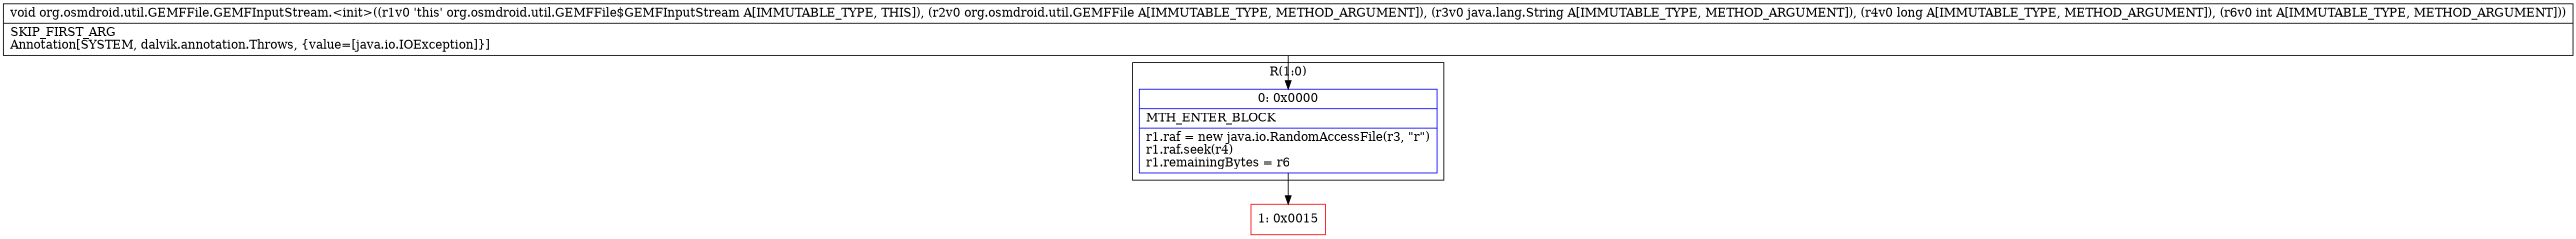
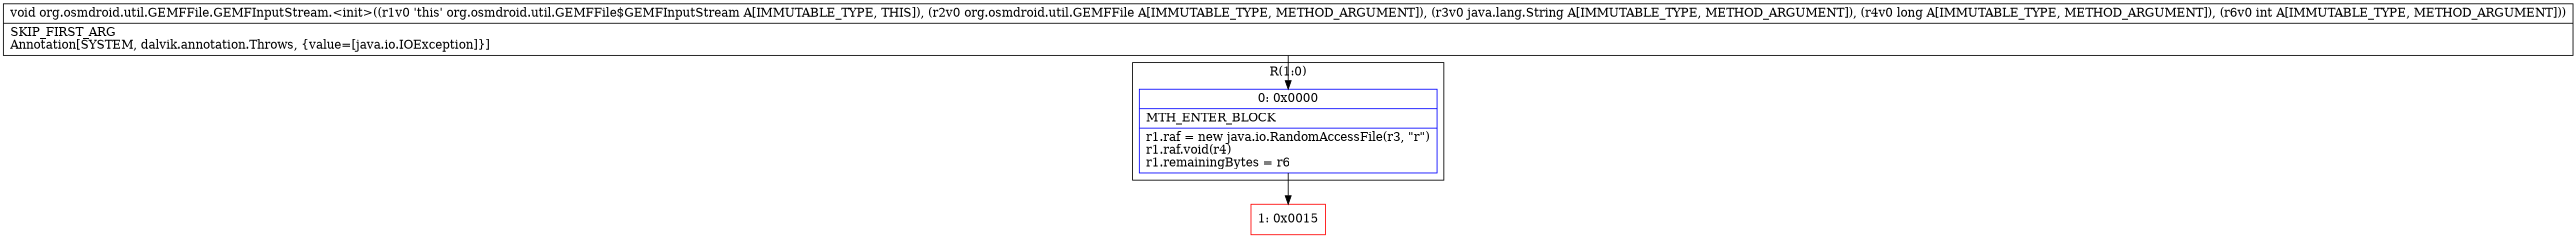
  digraph {
    node [shape=record]
-   n1 [color=blue label="{0\:\ 0x0000|MTH_ENTER_BLOCK\l|r1.raf = new java.io.RandomAccessFile(r3, \"r\")\lr1.raf.seek(r4)\lr1.remainingBytes = r6\l}"]
+   n1 [color=blue label="{0\:\ 0x0000|MTH_ENTER_BLOCK\l|r1.raf = new java.io.RandomAccessFile(r3, \"r\")\lr1.raf.void(r4)\lr1.remainingBytes = r6\l}"]
    n2 [color=red label="{1\:\ 0x0015}"]
    n3 [label="{void org.osmdroid.util.GEMFFile.GEMFInputStream.\<init\>((r1v0 'this' org.osmdroid.util.GEMFFile$GEMFInputStream A[IMMUTABLE_TYPE, THIS]), (r2v0 org.osmdroid.util.GEMFFile A[IMMUTABLE_TYPE, METHOD_ARGUMENT]), (r3v0 java.lang.String A[IMMUTABLE_TYPE, METHOD_ARGUMENT]), (r4v0 long A[IMMUTABLE_TYPE, METHOD_ARGUMENT]), (r6v0 int A[IMMUTABLE_TYPE, METHOD_ARGUMENT]))  | SKIP_FIRST_ARG\lAnnotation[SYSTEM, dalvik.annotation.Throws, \{value=[java.io.IOException]\}]\l}"]
    subgraph cluster_1 {
      label="R(1:0)"
      n1
    }
    n1 -> n2
    n3 -> n1
  }
